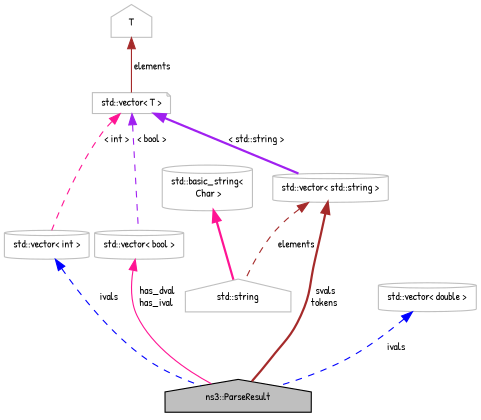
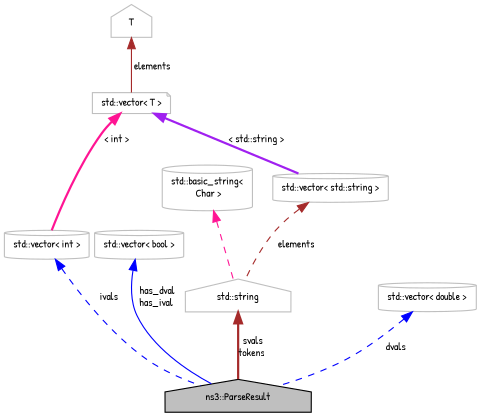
  digraph {
    fontname="Patrick Hand"
    rankdir=TB
    node [color=grey75 fillcolor=white fontname="Patrick Hand" fontsize=10 shape=cylinder style=filled]
    edge [color=blue dir=back fontname="Patrick Hand" fontsize=10 labelfontname=Helvetica labelfontsize=10 style=dashed]
    n1 [color=black fillcolor=grey75 fontcolor=black height=0.2 label="ns3::ParseResult" shape=house width=0.4]
    n2 [height=0.2 label="std::vector\< int \>" width=0.4]
    n3 [height=0.2 label="std::vector\< T \>" shape=note width=0.4]
    n4 [height=0.2 label="std::vector\< bool \>" width=0.4]
    n5 [height=0.2 label="std::vector\< std::string \>" width=0.4]
    n6 [height=0.2 label="std::string" shape=house width=0.4]
    n7 [height=0.2 label="std::vector\< double \>" width=0.4]
    n8 [height=0.2 label=T shape=house width=0.4]
    n9 [height=0.2 label="std::basic_string\<\l Char \>" width=0.4]
    n2 -> n1 [label=" ivals"]
-   n3 -> n2 [color=deeppink label=" \< int \>"]
-   n3 -> n4 [color=purple label=" \< bool \>"]
+   n3 -> n2 [color=deeppink label=" \< int \>" style=bold]
    n3 -> n5 [color=purple label=" \< std::string \>" style=bold]
-   n4 -> n1 [color=deeppink label=" has_dval\nhas_ival" style=solid]
-   n5 -> n1 [color=brown label=" svals\ntokens" style=bold]
+   n4 -> n1 [label=" has_dval\nhas_ival" style=solid]
+   n6 -> n1 [color=brown label=" svals\ntokens" style=bold]
    n5 -> n6 [color=brown label=" elements"]
-   n7 -> n1 [label=" ivals"]
+   n7 -> n1 [label=" dvals"]
    n8 -> n3 [color=brown label=" elements" style=solid]
-   n9 -> n6 [color=deeppink style=bold]
+   n9 -> n6 [color=deeppink]
  }
